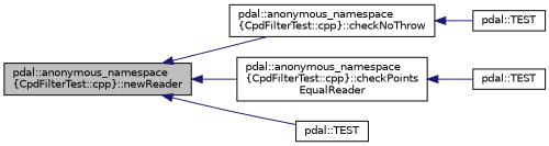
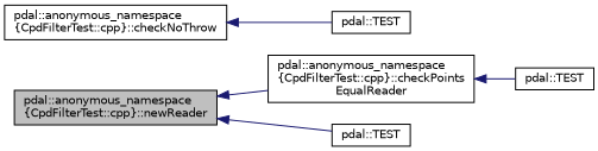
  digraph {
    rankdir=LR
    node [color=black fillcolor=white fontname=Helvetica fontsize=10 shape=record style=filled]
    edge [color=midnightblue dir=back fontname=Helvetica fontsize=10 labelfontname=Helvetica labelfontsize=10 style=solid]
    n1 [fillcolor=grey75 fontcolor=black height=0.2 label="pdal::anonymous_namespace\l\{CpdFilterTest::cpp\}::newReader" width=0.4]
    n2 [height=0.2 label="pdal::anonymous_namespace\l\{CpdFilterTest::cpp\}::checkNoThrow" width=0.4]
    n3 [height=0.2 label="pdal::anonymous_namespace\l\{CpdFilterTest::cpp\}::checkPoints\lEqualReader" width=0.4]
    n4 [height=0.2 label="pdal::TEST" width=0.4]
    n5 [height=0.2 label="pdal::TEST" width=0.4]
    n6 [height=0.2 label="pdal::TEST" width=0.4]
-   n1 -> n2
    n1 -> n3
    n1 -> n4
    n2 -> n5
    n3 -> n6
  }
